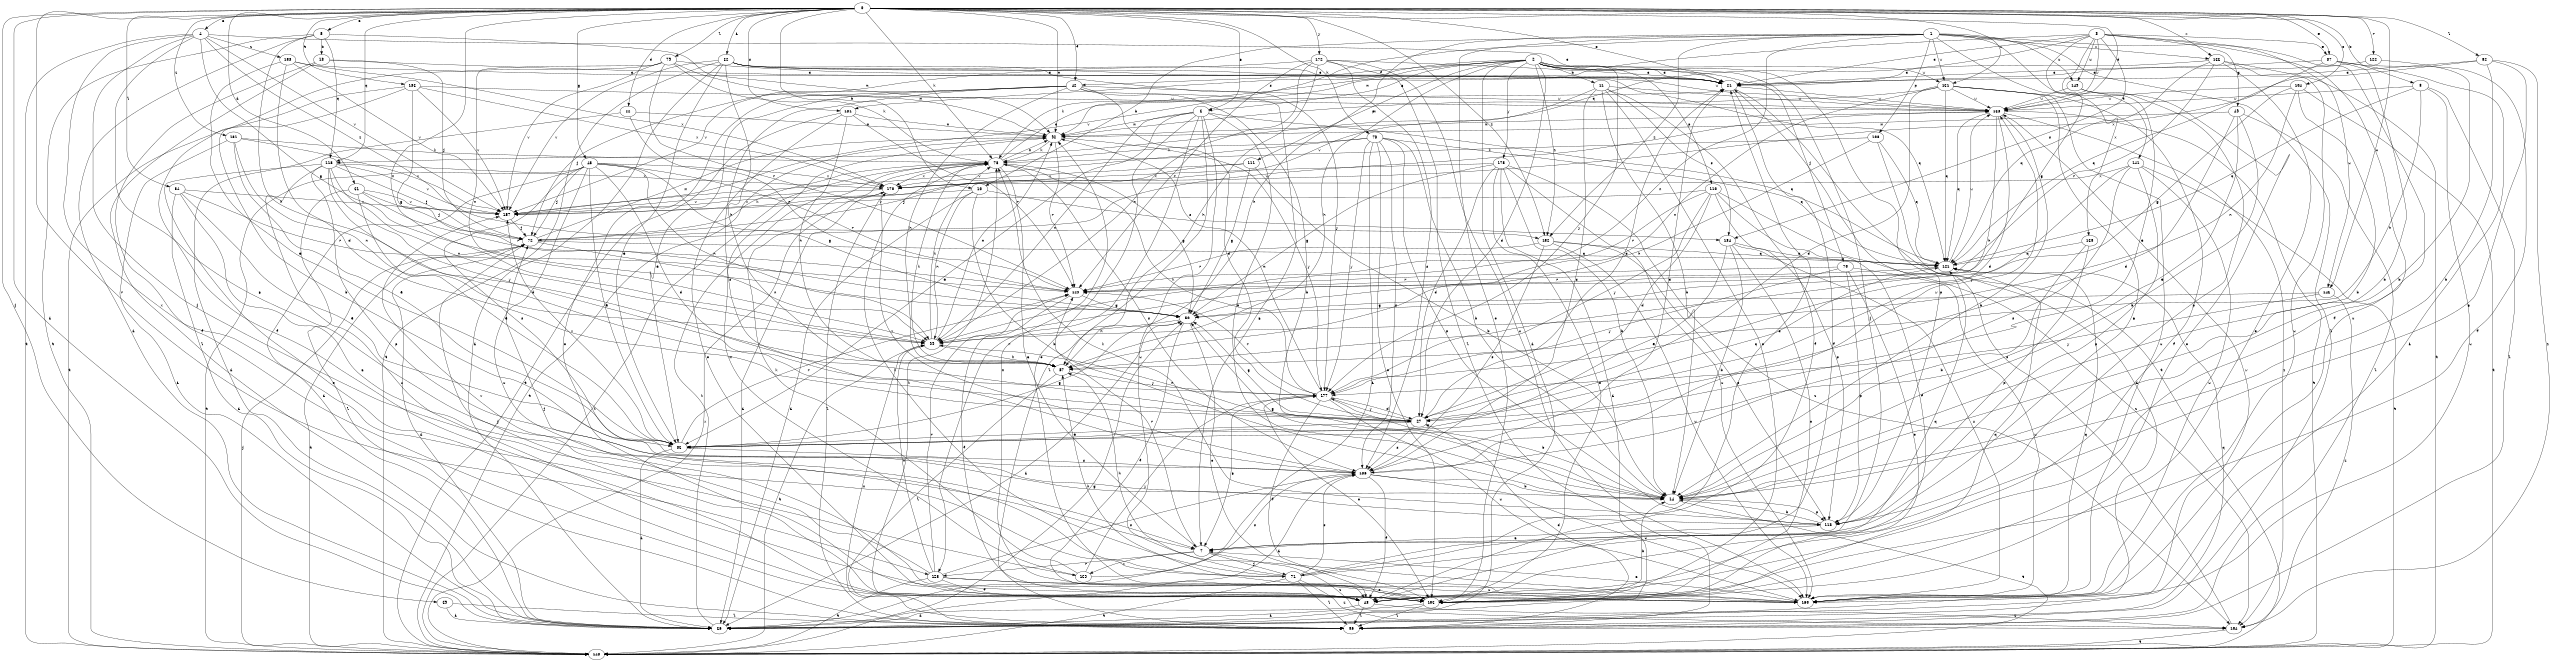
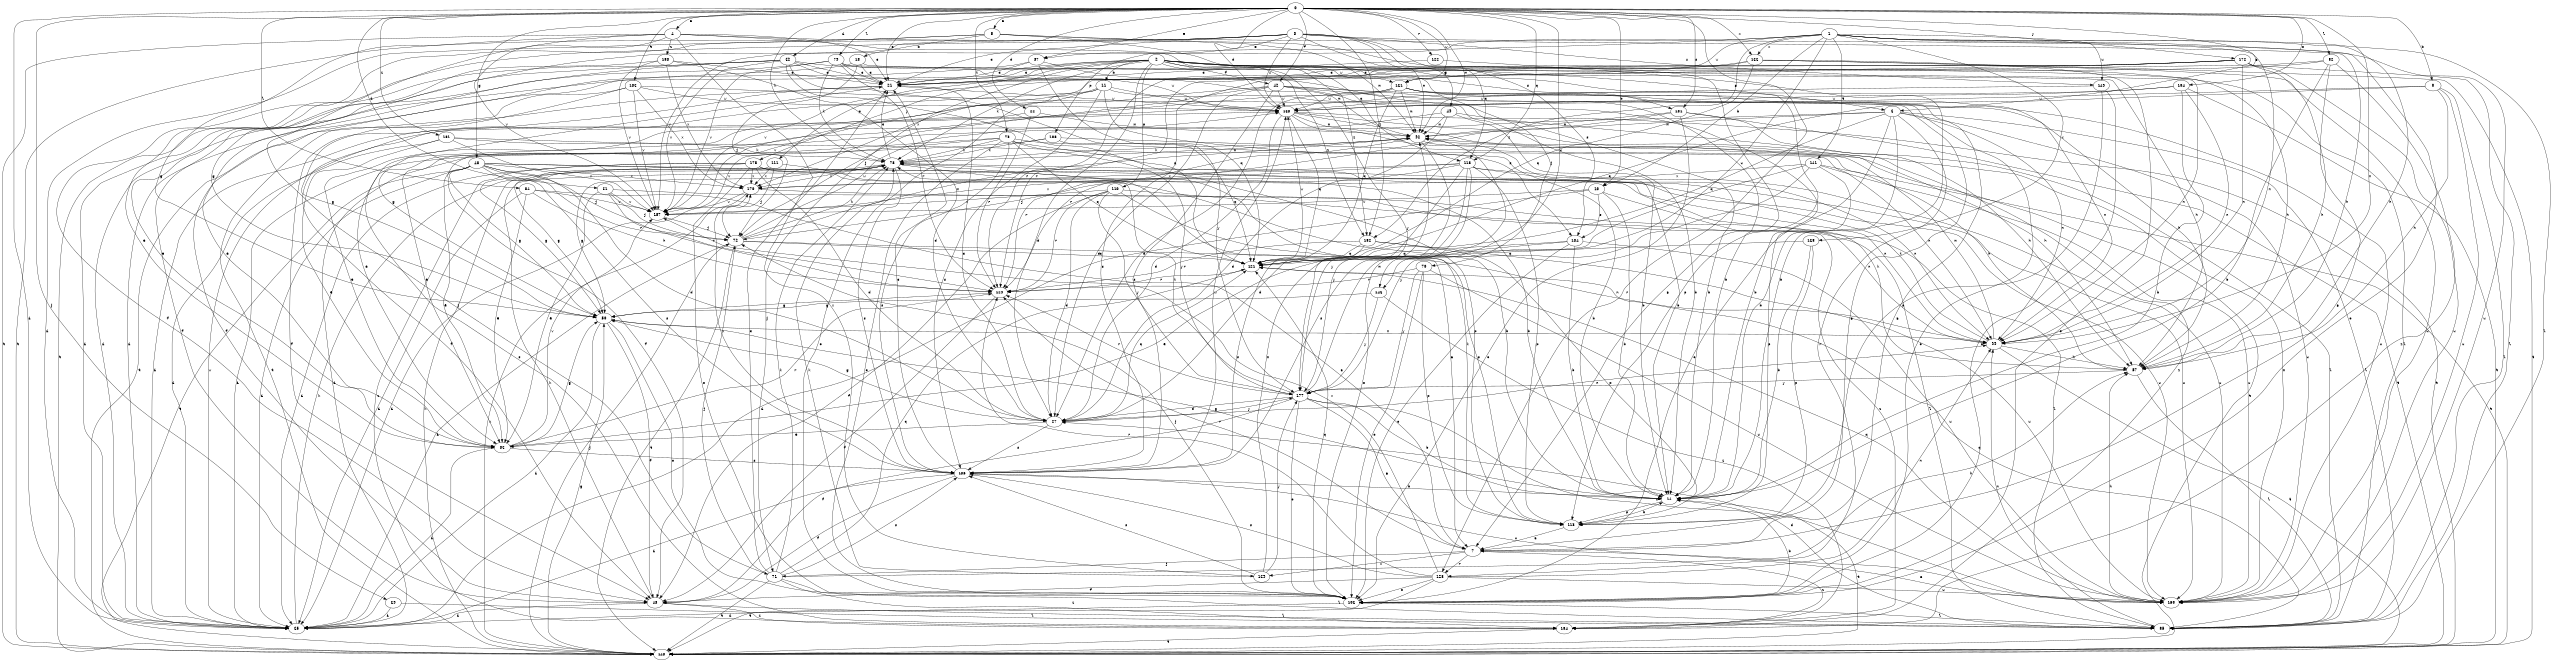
  strict digraph {
    fontname="DejaVu Sans Mono"
    node [fontname="DejaVu Sans Mono"]
    edge [fontname="DejaVu Sans Mono"]
    0
    4
    5
    6
    8
    10
    21
    22
    n9 [label=37]
    42
    48
    61
    62
    65
    69
    73
    78
    79
    82
    84
    92
    99
    104
    118
    122
    128
    131
    136
    146
    161
    166
    172
    181
    182
    163
    157
    71
    50
    7
    143
    169
    183
    57
    13
    85
    106
    36
    150
    14
    121
    134
    43
    129
    27
    177
    135
    72
    170
    113
    184
    1
    108
    141
    149
    168
    2
    11
    70
    110
    111
    175
    3
    49
    0 -> 4 [label=a]
    0 -> 5 [label=a]
    0 -> 6 [label=a]
    0 -> 8 [label=b]
    0 -> 10 [label=b]
    0 -> 21 [label=c]
    0 -> 22 [label=d]
    0 -> n9 [label=e]
    0 -> 42 [label=f]
    0 -> 48 [label=g]
    0 -> 61 [label=i]
    0 -> 62 [label=i]
    0 -> 65 [label=i]
    0 -> 69 [label=j]
    0 -> 73 [label=k]
    0 -> 78 [label=k]
    0 -> 79 [label=l]
    0 -> 82 [label=l]
    0 -> 84 [label=l]
    0 -> 92 [label=m]
    0 -> 99 [label=n]
    0 -> 104 [label=o]
    0 -> 118 [label=q]
    0 -> 122 [label=r]
    0 -> 128 [label=r]
    0 -> 131 [label=s]
    0 -> 136 [label=t]
    0 -> 146 [label=u]
    0 -> 161 [label=w]
    0 -> 166 [label=x]
    0 -> 172 [label=y]
    0 -> 181 [label=z]
    0 -> 182 [label=z]
    0 -> 163 [label=d]
    4 -> 21 [label=c]
    4 -> 182 [label=z]
    4 -> 157 [label=v]
    4 -> 71 [label=j]
    4 -> 50 [label=g]
    4 -> 7 [label=a]
    4 -> 143 [label=t]
    4 -> 169 [label=x]
    4 -> 183 [label=z]
    5 -> 65 [label=i]
    5 -> 92 [label=m]
    5 -> 118 [label=q]
    5 -> 143 [label=t]
    5 -> 57 [label=h]
    5 -> 13 [label=b]
    6 -> 92 [label=m]
    6 -> 99 [label=n]
    6 -> 128 [label=r]
    6 -> 85 [label=l]
    6 -> 106 [label=o]
    6 -> 36 [label=e]
    6 -> 150 [label=u]
    6 -> 14 [label=b]
    6 -> 121 [label=q]
    8 -> 163 [label=w]
    8 -> 57 [label=h]
    8 -> 85 [label=l]
    8 -> 150 [label=u]
    8 -> 121 [label=q]
    10 -> 65 [label=i]
    10 -> 99 [label=n]
    10 -> 157 [label=v]
    10 -> 14 [label=b]
    10 -> 134 [label=s]
    21 -> 163 [label=w]
    21 -> 143 [label=t]
    21 -> 43 [label=f]
    22 -> 65 [label=i]
    22 -> 92 [label=m]
    22 -> 129 [label=r]
    n9 -> 21 [label=c]
    n9 -> 65 [label=i]
    n9 -> 14 [label=b]
    n9 -> 121 [label=q]
-   n9 -> 43 [label=f]
    42 -> 163 [label=w]
    42 -> 7 [label=a]
    42 -> 57 [label=h]
    42 -> 106 [label=o]
    42 -> 36 [label=e]
    42 -> 14 [label=b]
    42 -> 27 [label=d]
    42 -> 135 [label=s]
    42 -> 72 [label=j]
    48 -> 65 [label=i]
    48 -> 99 [label=n]
    48 -> 50 [label=g]
    48 -> 143 [label=t]
    48 -> 36 [label=e]
    48 -> 150 [label=u]
    48 -> 129 [label=r]
    48 -> 27 [label=d]
    48 -> 135 [label=s]
    48 -> 72 [label=j]
    48 -> 170 [label=x]
    61 -> 157 [label=v]
    61 -> 85 [label=l]
    61 -> 36 [label=e]
    61 -> 129 [label=r]
    61 -> 72 [label=j]
    62 -> 21 [label=c]
    62 -> 65 [label=i]
    62 -> 163 [label=w]
    62 -> 157 [label=v]
    62 -> 143 [label=t]
    62 -> 57 [label=h]
    62 -> 36 [label=e]
    62 -> 121 [label=q]
    62 -> 177 [label=y]
    65 -> 78 [label=k]
    65 -> 163 [label=w]
    69 -> 65 [label=i]
    69 -> 85 [label=l]
    73 -> 65 [label=i]
    73 -> 78 [label=k]
    73 -> 157 [label=v]
    73 -> 106 [label=o]
    73 -> 14 [label=b]
    73 -> 121 [label=q]
    73 -> 177 [label=y]
    73 -> 135 [label=s]
    73 -> 113 [label=p]
    78 -> 21 [label=c]
    78 -> 92 [label=m]
    78 -> 50 [label=g]
    78 -> 7 [label=a]
    78 -> 135 [label=s]
    78 -> 170 [label=x]
    79 -> 21 [label=c]
    79 -> 78 [label=k]
    79 -> 92 [label=m]
    79 -> 99 [label=n]
    79 -> 157 [label=v]
    79 -> 43 [label=f]
    79 -> 129 [label=r]
    82 -> 21 [label=c]
    82 -> 7 [label=a]
    82 -> 14 [label=b]
    82 -> 170 [label=x]
    82 -> 184 [label=z]
    84 -> 65 [label=i]
    84 -> 157 [label=v]
    84 -> 7 [label=a]
    84 -> 36 [label=e]
-   84 -> 129 [label=r]
+   84 -> 129 [label=h]
    92 -> 78 [label=k]
    92 -> 143 [label=t]
    92 -> 129 [label=r]
    92 -> 177 [label=y]
    99 -> 78 [label=k]
    99 -> 92 [label=m]
    99 -> 143 [label=t]
    99 -> 57 [label=h]
    104 -> 99 [label=n]
    104 -> 163 [label=w]
    104 -> 50 [label=g]
    104 -> 143 [label=t]
    104 -> 14 [label=b]
    118 -> 99 [label=n]
    118 -> 157 [label=v]
    118 -> 106 [label=o]
    118 -> 150 [label=u]
    118 -> 27 [label=d]
    118 -> 177 [label=y]
    118 -> 72 [label=j]
    118 -> 170 [label=x]
    118 -> 113 [label=p]
    122 -> 21 [label=c]
    122 -> 14 [label=b]
    128 -> 99 [label=n]
    128 -> 157 [label=v]
    128 -> 143 [label=t]
    128 -> 106 [label=o]
    128 -> 150 [label=u]
    128 -> 43 [label=f]
    128 -> 129 [label=r]
    128 -> 135 [label=s]
    131 -> 92 [label=m]
    131 -> 143 [label=t]
    131 -> 57 [label=h]
    131 -> 106 [label=o]
    131 -> 129 [label=r]
    136 -> 163 [label=w]
    136 -> 157 [label=v]
    136 -> 50 [label=g]
    136 -> 143 [label=t]
    136 -> 14 [label=b]
    136 -> 170 [label=x]
    146 -> 50 [label=g]
    146 -> 177 [label=y]
    146 -> 184 [label=z]
    161 -> 92 [label=m]
    161 -> 99 [label=n]
    161 -> 163 [label=w]
    161 -> 7 [label=a]
    161 -> 150 [label=u]
    161 -> 121 [label=q]
    161 -> 43 [label=f]
    161 -> 27 [label=d]
    166 -> 21 [label=c]
    166 -> 143 [label=t]
    166 -> 106 [label=o]
    166 -> 150 [label=u]
    166 -> 121 [label=q]
    166 -> 129 [label=r]
    172 -> 21 [label=c]
    172 -> 99 [label=n]
    172 -> 157 [label=v]
    172 -> 57 [label=h]
    172 -> 85 [label=l]
    172 -> 150 [label=u]
    172 -> 129 [label=r]
    172 -> 135 [label=s]
    181 -> 65 [label=i]
    181 -> 78 [label=k]
    181 -> 99 [label=n]
    181 -> 157 [label=v]
    181 -> 36 [label=e]
    182 -> 150 [label=u]
    182 -> 121 [label=q]
    182 -> 129 [label=r]
    182 -> 135 [label=s]
    182 -> 113 [label=p]
    163 -> 92 [label=m]
    163 -> 143 [label=t]
    163 -> 57 [label=h]
    163 -> 14 [label=b]
    163 -> 121 [label=q]
    163 -> 27 [label=d]
    163 -> 184 [label=z]
    157 -> 72 [label=j]
    71 -> 21 [label=c]
    71 -> 78 [label=k]
    71 -> 143 [label=t]
    71 -> 57 [label=h]
    71 -> 85 [label=l]
    71 -> 121 [label=q]
    71 -> 135 [label=s]
    71 -> 72 [label=j]
    71 -> 184 [label=z]
    50 -> 65 [label=i]
    50 -> 99 [label=n]
    50 -> 106 [label=o]
    50 -> 43 [label=f]
    7 -> 128 [label=r]
    7 -> 71 [label=j]
    7 -> 169 [label=x]
    7 -> 129 [label=r]
    7 -> 184 [label=z]
    143 -> 78 [label=k]
    143 -> 50 [label=g]
    143 -> 72 [label=j]
    143 -> 170 [label=x]
    169 -> 78 [label=k]
    169 -> 92 [label=m]
    169 -> 177 [label=y]
    169 -> 135 [label=s]
    183 -> 21 [label=c]
    183 -> 157 [label=v]
    183 -> 36 [label=e]
    183 -> 27 [label=d]
    183 -> 170 [label=x]
    57 -> 78 [label=k]
    57 -> 85 [label=l]
    57 -> 177 [label=y]
    13 -> 21 [label=c]
    13 -> 85 [label=l]
    13 -> 43 [label=f]
    13 -> 72 [label=j]
    85 -> 99 [label=n]
    85 -> 121 [label=q]
    85 -> 27 [label=d]
    106 -> 65 [label=i]
    106 -> 85 [label=l]
    106 -> 14 [label=b]
    106 -> 121 [label=q]
    106 -> 72 [label=j]
    36 -> 65 [label=i]
    36 -> 157 [label=v]
    36 -> 50 [label=g]
    36 -> 129 [label=r]
    36 -> 135 [label=s]
    150 -> 92 [label=m]
    150 -> 7 [label=a]
    150 -> 57 [label=h]
    150 -> 121 [label=q]
    14 -> 50 [label=g]
    14 -> 143 [label=t]
    14 -> 113 [label=p]
    121 -> 163 [label=w]
    121 -> 129 [label=r]
    134 -> 106 [label=o]
    134 -> 36 [label=e]
    134 -> 150 [label=u]
    134 -> 14 [label=b]
    134 -> 121 [label=q]
    43 -> 65 [label=i]
    43 -> 78 [label=k]
    43 -> 85 [label=l]
    43 -> 184 [label=z]
    129 -> 50 [label=g]
    129 -> 43 [label=f]
    27 -> 21 [label=c]
    27 -> 99 [label=n]
    27 -> 50 [label=g]
    27 -> 36 [label=e]
    27 -> 121 [label=q]
    27 -> 177 [label=y]
    27 -> 135 [label=s]
    177 -> 78 [label=k]
    177 -> 92 [label=m]
    177 -> 7 [label=a]
    177 -> 106 [label=o]
    177 -> 150 [label=u]
    177 -> 14 [label=b]
    177 -> 43 [label=f]
    177 -> 129 [label=r]
    177 -> 27 [label=d]
    135 -> 21 [label=c]
    135 -> 65 [label=i]
    135 -> 163 [label=w]
    135 -> 150 [label=u]
    135 -> 14 [label=b]
    135 -> 43 [label=f]
    135 -> 170 [label=x]
    72 -> 65 [label=i]
    72 -> 78 [label=k]
    72 -> 92 [label=m]
    72 -> 99 [label=n]
    72 -> 163 [label=w]
    72 -> 143 [label=t]
    72 -> 121 [label=q]
    170 -> 65 [label=i]
    170 -> 157 [label=v]
    170 -> 85 [label=l]
    113 -> 78 [label=k]
    113 -> 7 [label=a]
    113 -> 14 [label=b]
    184 -> 21 [label=s]
    184 -> 143 [label=t]
    1 -> 10 [label=b]
    1 -> 99 [label=n]
    1 -> 146 [label=u]
    1 -> 161 [label=w]
    1 -> 166 [label=x]
    1 -> 182 [label=z]
    1 -> 157 [label=v]
    1 -> 57 [label=h]
    1 -> 85 [label=l]
    1 -> 106 [label=o]
    1 -> 108 [label=p]
    1 -> 141 [label=t]
    1 -> 149 [label=u]
    1 -> 168 [label=x]
    108 -> 65 [label=i]
    108 -> 78 [label=k]
    108 -> 57 [label=h]
    108 -> 121 [label=q]
    141 -> 143 [label=t]
    141 -> 150 [label=u]
    141 -> 177 [label=y]
    141 -> 135 [label=s]
    141 -> 170 [label=x]
    141 -> 113 [label=p]
    149 -> 163 [label=w]
    149 -> 106 [label=o]
    149 -> 113 [label=p]
    168 -> 14 [label=b]
    168 -> 121 [label=q]
    168 -> 113 [label=p]
    2 -> 6 [label=a]
    2 -> 21 [label=c]
    2 -> 42 [label=f]
    2 -> 65 [label=i]
    2 -> 78 [label=k]
    2 -> 131 [label=s]
    2 -> 161 [label=w]
    2 -> 182 [label=z]
    2 -> 71 [label=j]
    2 -> 57 [label=h]
    2 -> 27 [label=d]
    2 -> 177 [label=y]
    2 -> 113 [label=p]
    2 -> 11 [label=b]
    2 -> 70 [label=j]
    2 -> 110 [label=p]
    2 -> 111 [label=p]
    2 -> 175 [label=y]
    11 -> 163 [label=w]
    11 -> 157 [label=v]
    11 -> 106 [label=o]
    11 -> 14 [label=b]
    11 -> 134 [label=s]
    11 -> 43 [label=f]
    11 -> 135 [label=s]
    70 -> 106 [label=o]
    70 -> 150 [label=u]
    70 -> 129 [label=r]
    70 -> 177 [label=y]
    70 -> 113 [label=p]
    110 -> 157 [label=v]
    110 -> 43 [label=f]
    110 -> 129 [label=r]
    110 -> 27 [label=d]
    110 -> 177 [label=y]
    110 -> 113 [label=p]
    110 -> 184 [label=z]
    111 -> 50 [label=g]
    111 -> 14 [label=b]
    111 -> 72 [label=j]
    111 -> 170 [label=x]
    175 -> 65 [label=i]
    175 -> 50 [label=g]
    175 -> 106 [label=o]
    175 -> 150 [label=u]
    175 -> 14 [label=b]
    175 -> 27 [label=d]
    175 -> 170 [label=x]
    175 -> 184 [label=z]
    3 -> 21 [label=c]
    3 -> n9 [label=e]
    3 -> 92 [label=m]
    3 -> 118 [label=q]
    3 -> 163 [label=w]
    3 -> 50 [label=g]
    3 -> 36 [label=e]
    3 -> 150 [label=u]
    3 -> 134 [label=s]
    3 -> 43 [label=f]
    3 -> 149 [label=u]
    3 -> 49 [label=g]
    49 -> 92 [label=m]
    49 -> 85 [label=l]
    49 -> 36 [label=e]
    49 -> 14 [label=b]
    49 -> 27 [label=d]
  }
